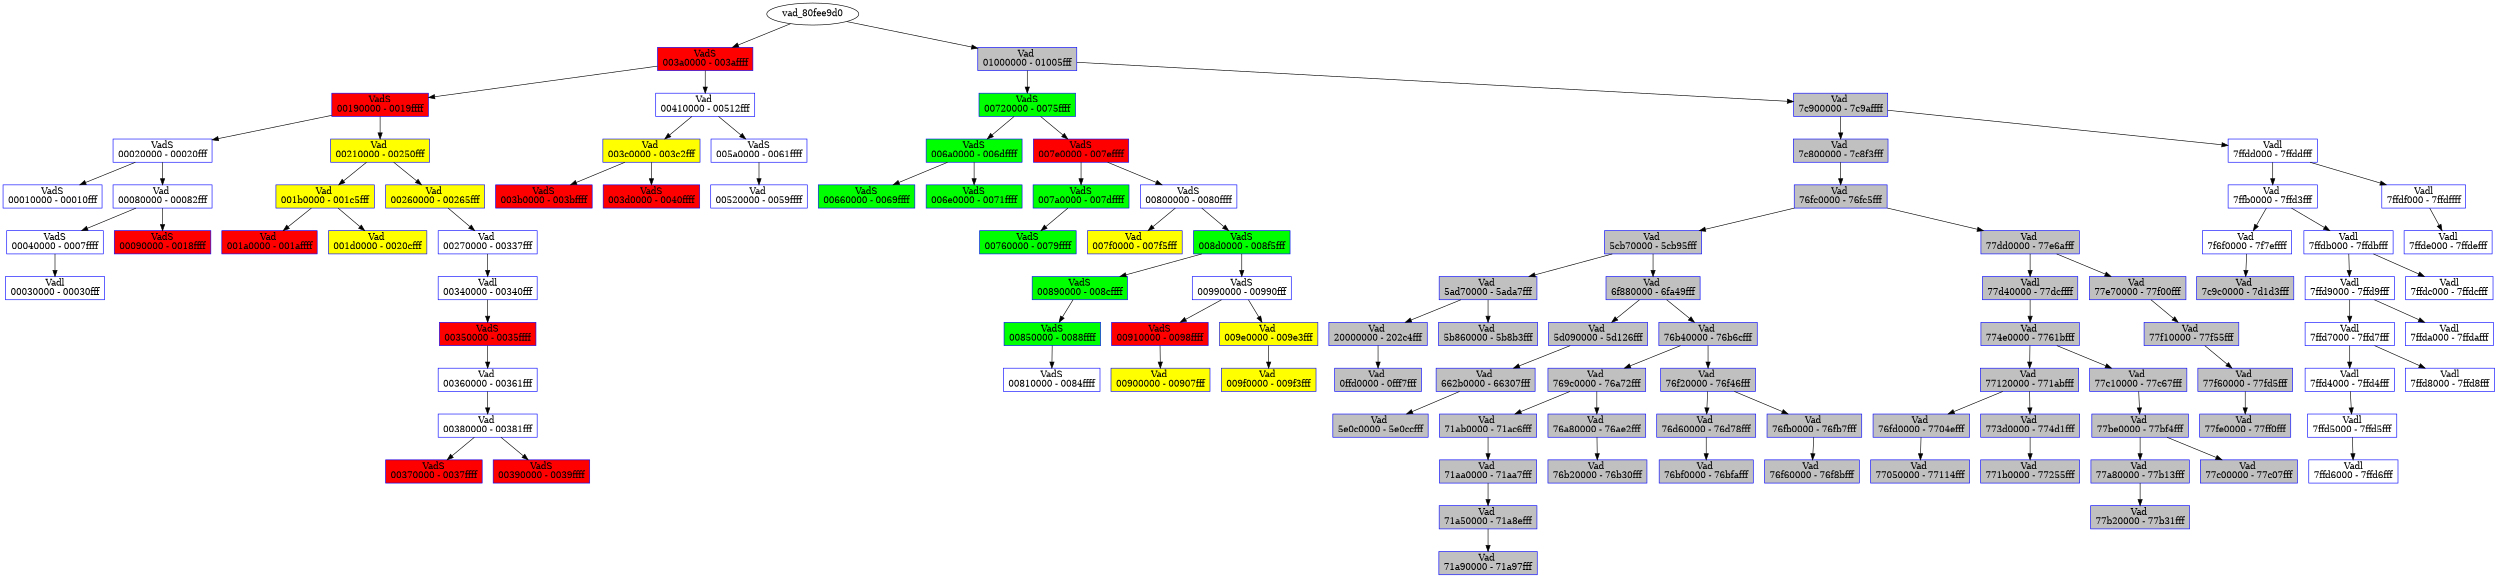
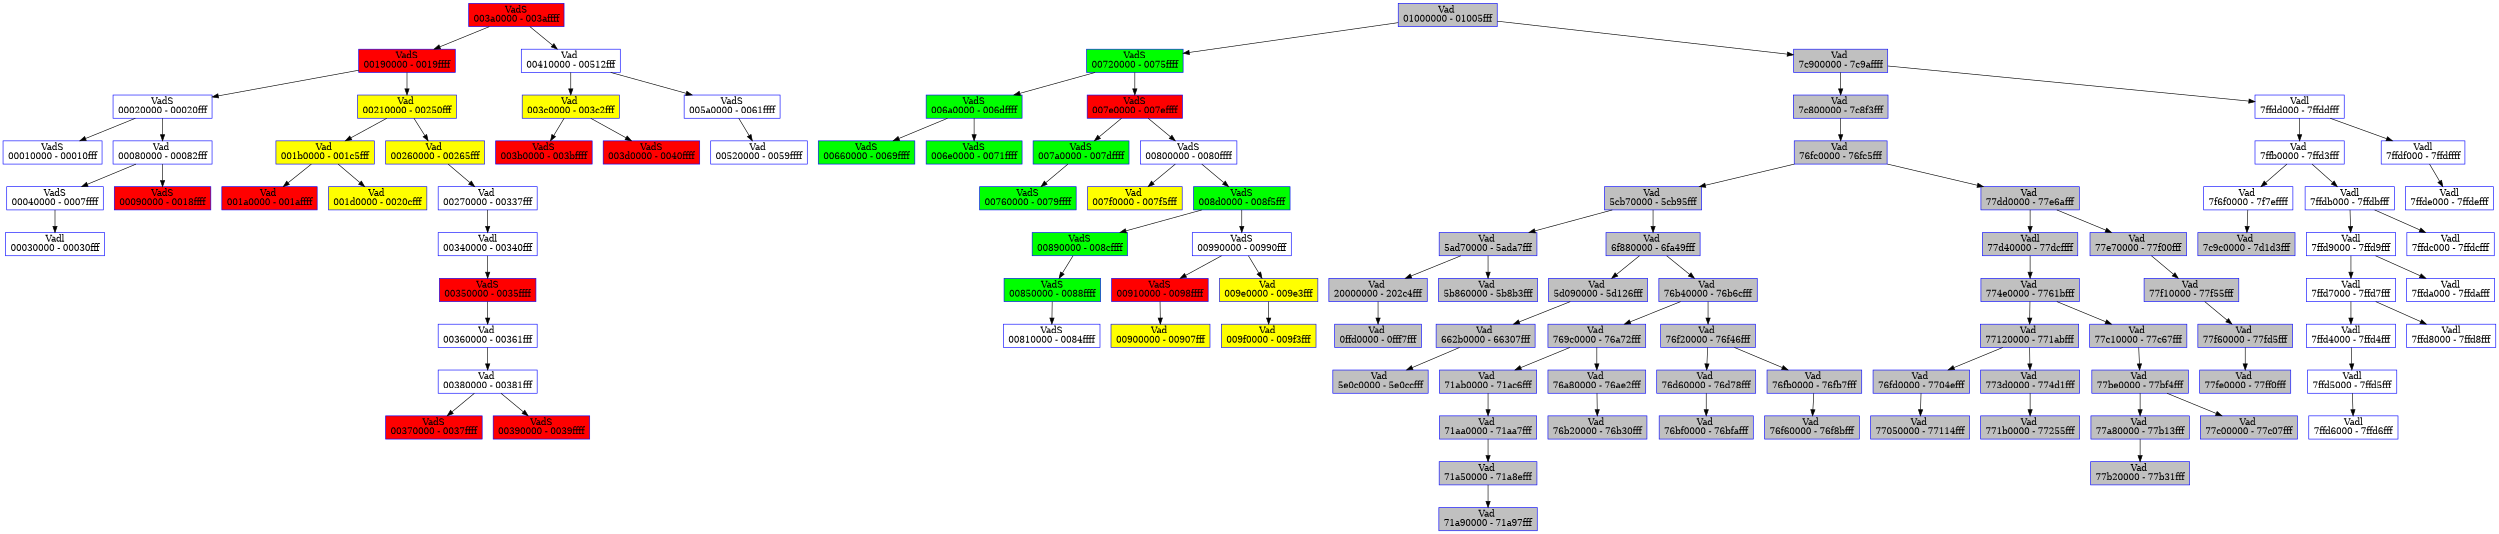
  digraph {
    rankdir=TB
    node [color=blue fillcolor=gray shape=record style=filled]
    n1 [fillcolor=red label="{ VadS\n003a0000 - 003affff }"]
-   vad_80fee9d0 [color="" fillcolor="" shape="" style=""]
    n3 [label="{ Vad \n01000000 - 01005fff }"]
    n4 [fillcolor=red label="{ VadS\n00190000 - 0019ffff }"]
    n5 [fillcolor=white label="{ Vad \n00410000 - 00512fff }"]
    n6 [fillcolor=white label="{ VadS\n00020000 - 00020fff }"]
    n7 [fillcolor=yellow label="{ Vad \n00210000 - 00250fff }"]
    n8 [fillcolor=white label="{ VadS\n00010000 - 00010fff }"]
    n9 [fillcolor=white label="{ Vad \n00080000 - 00082fff }"]
    n10 [fillcolor=white label="{ VadS\n00040000 - 0007ffff }"]
    n11 [fillcolor=red label="{ VadS\n00090000 - 0018ffff }"]
    n12 [fillcolor=white label="{ Vadl\n00030000 - 00030fff }"]
    n13 [fillcolor=yellow label="{ Vad \n001b0000 - 001c5fff }"]
    n14 [fillcolor=yellow label="{ Vad \n00260000 - 00265fff }"]
    n15 [fillcolor=red label="{ Vad \n001a0000 - 001affff }"]
    n16 [fillcolor=yellow label="{ Vad \n001d0000 - 0020cfff }"]
    n17 [fillcolor=white label="{ Vad \n00270000 - 00337fff }"]
    n18 [fillcolor=white label="{ Vadl\n00340000 - 00340fff }"]
    n19 [fillcolor=red label="{ VadS\n00350000 - 0035ffff }"]
    n20 [fillcolor=white label="{ Vad \n00360000 - 00361fff }"]
    n21 [fillcolor=white label="{ Vad \n00380000 - 00381fff }"]
    n22 [fillcolor=red label="{ VadS\n00370000 - 0037ffff }"]
    n23 [fillcolor=red label="{ VadS\n00390000 - 0039ffff }"]
    n24 [fillcolor=yellow label="{ Vad \n003c0000 - 003c2fff }"]
    n25 [fillcolor=white label="{ VadS\n005a0000 - 0061ffff }"]
    n26 [fillcolor=red label="{ VadS\n003b0000 - 003bffff }"]
    n27 [fillcolor=red label="{ VadS\n003d0000 - 0040ffff }"]
    n28 [fillcolor=white label="{ Vad \n00520000 - 0059ffff }"]
    n29 [fillcolor=green label="{ VadS\n00720000 - 0075ffff }"]
    n30 [label="{ Vad \n7c900000 - 7c9affff }"]
    n31 [fillcolor=green label="{ VadS\n006a0000 - 006dffff }"]
    n32 [fillcolor=red label="{ VadS\n007e0000 - 007effff }"]
    n33 [fillcolor=green label="{ VadS\n00660000 - 0069ffff }"]
    n34 [fillcolor=green label="{ VadS\n006e0000 - 0071ffff }"]
    n35 [fillcolor=green label="{ VadS\n007a0000 - 007dffff }"]
    n36 [fillcolor=white label="{ VadS\n00800000 - 0080ffff }"]
    n37 [fillcolor=green label="{ VadS\n00760000 - 0079ffff }"]
    n38 [fillcolor=yellow label="{ Vad \n007f0000 - 007f5fff }"]
    n39 [fillcolor=green label="{ VadS\n008d0000 - 008f5fff }"]
    n40 [fillcolor=green label="{ VadS\n00890000 - 008cffff }"]
    n41 [fillcolor=white label="{ VadS\n00990000 - 00990fff }"]
    n42 [fillcolor=green label="{ VadS\n00850000 - 0088ffff }"]
    n43 [fillcolor=white label="{ VadS\n00810000 - 0084ffff }"]
    n44 [fillcolor=red label="{ VadS\n00910000 - 0098ffff }"]
    n45 [fillcolor=yellow label="{ Vad \n009e0000 - 009e3fff }"]
    n46 [fillcolor=yellow label="{ Vad \n00900000 - 00907fff }"]
    n47 [fillcolor=yellow label="{ Vad \n009f0000 - 009f3fff }"]
    n48 [label="{ Vad \n7c800000 - 7c8f3fff }"]
    n49 [fillcolor=white label="{ Vadl\n7ffdd000 - 7ffddfff }"]
    n50 [label="{ Vad \n76fc0000 - 76fc5fff }"]
    n51 [label="{ Vad \n5cb70000 - 5cb95fff }"]
    n52 [label="{ Vad \n77dd0000 - 77e6afff }"]
    n53 [label="{ Vad \n5ad70000 - 5ada7fff }"]
    n54 [label="{ Vad \n6f880000 - 6fa49fff }"]
    n55 [label="{ Vad \n20000000 - 202c4fff }"]
    n56 [label="{ Vad \n5b860000 - 5b8b3fff }"]
    n57 [label="{ Vad \n0ffd0000 - 0fff7fff }"]
    n58 [label="{ Vad \n5d090000 - 5d126fff }"]
    n59 [label="{ Vad \n76b40000 - 76b6cfff }"]
    n60 [label="{ Vad \n662b0000 - 66307fff }"]
    n61 [label="{ Vad \n5e0c0000 - 5e0ccfff }"]
    n62 [label="{ Vad \n769c0000 - 76a72fff }"]
    n63 [label="{ Vad \n76f20000 - 76f46fff }"]
    n64 [label="{ Vad \n71ab0000 - 71ac6fff }"]
    n65 [label="{ Vad \n76a80000 - 76ae2fff }"]
    n66 [label="{ Vad \n71aa0000 - 71aa7fff }"]
    n67 [label="{ Vad \n71a50000 - 71a8efff }"]
    n68 [label="{ Vad \n71a90000 - 71a97fff }"]
    n69 [label="{ Vad \n76b20000 - 76b30fff }"]
    n70 [label="{ Vad \n76d60000 - 76d78fff }"]
    n71 [label="{ Vad \n76fb0000 - 76fb7fff }"]
    n72 [label="{ Vad \n76bf0000 - 76bfafff }"]
    n73 [label="{ Vad \n76f60000 - 76f8bfff }"]
    n74 [label="{ Vadl\n77d40000 - 77dcffff }"]
    n75 [label="{ Vad \n77e70000 - 77f00fff }"]
    n76 [label="{ Vad \n774e0000 - 7761bfff }"]
    n77 [label="{ Vad \n77120000 - 771abfff }"]
    n78 [label="{ Vad \n77c10000 - 77c67fff }"]
    n79 [label="{ Vad \n76fd0000 - 7704efff }"]
    n80 [label="{ Vad \n773d0000 - 774d1fff }"]
    n81 [label="{ Vad \n77050000 - 77114fff }"]
    n82 [label="{ Vad \n771b0000 - 77255fff }"]
    n83 [label="{ Vad \n77be0000 - 77bf4fff }"]
    n84 [label="{ Vad \n77a80000 - 77b13fff }"]
    n85 [label="{ Vad \n77c00000 - 77c07fff }"]
    n86 [label="{ Vad \n77b20000 - 77b31fff }"]
    n87 [label="{ Vad \n77f10000 - 77f55fff }"]
    n88 [label="{ Vad \n77f60000 - 77fd5fff }"]
    n89 [label="{ Vad \n77fe0000 - 77ff0fff }"]
    n90 [fillcolor=white label="{ Vad \n7ffb0000 - 7ffd3fff }"]
    n91 [fillcolor=white label="{ Vadl\n7ffdf000 - 7ffdffff }"]
    n92 [fillcolor=white label="{ Vad \n7f6f0000 - 7f7effff }"]
    n93 [fillcolor=white label="{ Vadl\n7ffdb000 - 7ffdbfff }"]
    n94 [label="{ Vad \n7c9c0000 - 7d1d3fff }"]
    n95 [fillcolor=white label="{ Vadl\n7ffd9000 - 7ffd9fff }"]
    n96 [fillcolor=white label="{ Vadl\n7ffdc000 - 7ffdcfff }"]
    n97 [fillcolor=white label="{ Vadl\n7ffd7000 - 7ffd7fff }"]
    n98 [fillcolor=white label="{ Vadl\n7ffda000 - 7ffdafff }"]
    n99 [fillcolor=white label="{ Vadl\n7ffd4000 - 7ffd4fff }"]
    n100 [fillcolor=white label="{ Vadl\n7ffd8000 - 7ffd8fff }"]
    n101 [fillcolor=white label="{ Vadl\n7ffd5000 - 7ffd5fff }"]
    n102 [fillcolor=white label="{ Vadl\n7ffd6000 - 7ffd6fff }"]
    n103 [fillcolor=white label="{ Vadl\n7ffde000 - 7ffdefff }"]
    n1 -> n4
    n1 -> n5
-   vad_80fee9d0 -> n1
-   vad_80fee9d0 -> n3
    n3 -> n29
    n3 -> n30
    n4 -> n6
    n4 -> n7
    n5 -> n24
    n5 -> n25
    n6 -> n8
    n6 -> n9
    n7 -> n13
    n7 -> n14
    n9 -> n10
    n9 -> n11
    n10 -> n12
    n13 -> n15
    n13 -> n16
    n14 -> n17
    n17 -> n18
    n18 -> n19
    n19 -> n20
    n20 -> n21
    n21 -> n22
    n21 -> n23
    n24 -> n26
    n24 -> n27
    n25 -> n28
    n29 -> n31
    n29 -> n32
    n30 -> n48
    n30 -> n49
    n31 -> n33
    n31 -> n34
    n32 -> n35
    n32 -> n36
    n35 -> n37
    n36 -> n38
    n36 -> n39
    n39 -> n40
    n39 -> n41
    n40 -> n42
    n41 -> n44
    n41 -> n45
    n42 -> n43
    n44 -> n46
    n45 -> n47
    n48 -> n50
    n49 -> n90
    n49 -> n91
    n50 -> n51
    n50 -> n52
    n51 -> n53
    n51 -> n54
    n52 -> n74
    n52 -> n75
    n53 -> n55
    n53 -> n56
    n54 -> n58
    n54 -> n59
    n55 -> n57
    n58 -> n60
    n59 -> n62
    n59 -> n63
    n60 -> n61
    n62 -> n64
    n62 -> n65
    n63 -> n70
    n63 -> n71
    n64 -> n66
    n65 -> n69
    n66 -> n67
    n67 -> n68
    n70 -> n72
    n71 -> n73
    n74 -> n76
    n75 -> n87
    n76 -> n77
    n76 -> n78
    n77 -> n79
    n77 -> n80
    n78 -> n83
    n79 -> n81
    n80 -> n82
    n83 -> n84
    n83 -> n85
    n84 -> n86
    n87 -> n88
    n88 -> n89
    n90 -> n92
    n90 -> n93
    n91 -> n103
    n92 -> n94
    n93 -> n95
    n93 -> n96
    n95 -> n97
    n95 -> n98
    n97 -> n99
    n97 -> n100
    n99 -> n101
    n101 -> n102
  }
